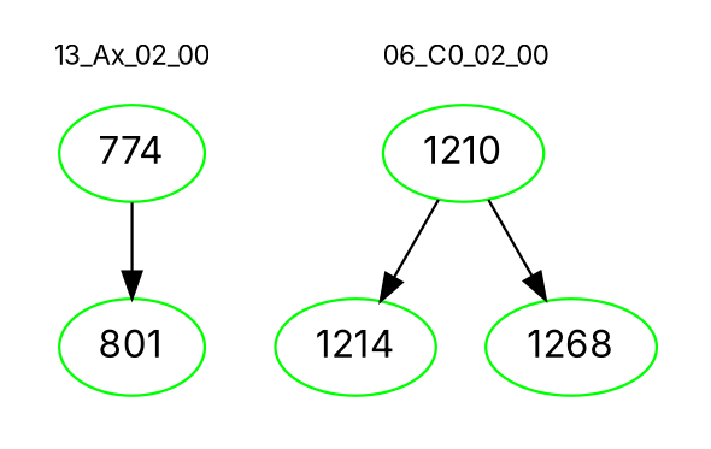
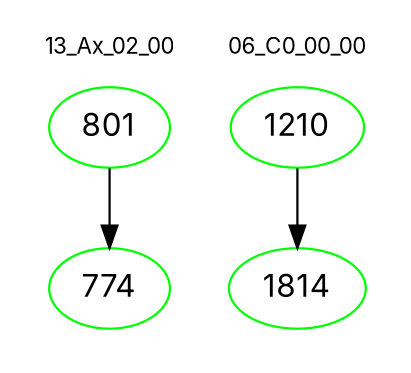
  digraph {
    fontname=Inter
    node [color=green fontname=Inter]
    edge [color=black fontname=Inter]
    n1 [label=774]
    n2 [label=801]
    n3 [label=1210]
-   n4 [label=1214]
-   n5 [label=1268]
+   n4 [label=1814]
    subgraph cluster_1 {
      color=white
      fontsize=10
      label="13_Ax_02_00"
      n1
      n2
    }
    subgraph cluster_2 {
      color=white
      fontsize=10
-     label="06_C0_02_00"
+     label="06_C0_00_00"
      n3
      n4
-     n5
    }
-   n1 -> n2
+   n2 -> n1
    n3 -> n4
-   n3 -> n5
  }
